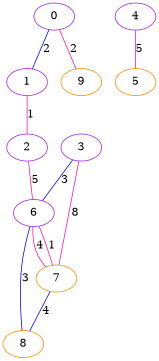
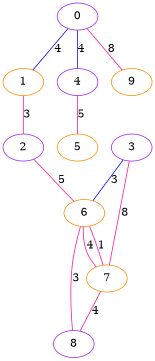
  graph {
    node [color=purple weight=1]
    edge [color=deeppink]
    0
-   1
+   1 [color=darkorange]
    4
    9 [color=darkorange weight=4]
    2
    5 [color=darkorange]
-   6 [weight=2]
+   6 [color=darkorange weight=2]
    3
    7 [color=darkorange]
-   8 [color=darkorange]
-   0 -- 1 [color=blue label=2]
-   0 -- 9 [label=2]
-   1 -- 2 [label=1]
+   8
+   0 -- 1 [color=blue label=4]
+   0 -- 4 [color=blue label=4]
+   0 -- 9 [label=8]
+   1 -- 2 [label=3]
    4 -- 5 [label=5]
    2 -- 6 [label=5]
    6 -- 7 [label=1]
    6 -- 7 [label=4]
-   6 -- 8 [color=blue label=3]
+   6 -- 8 [label=3]
    3 -- 6 [color=blue label=3]
    3 -- 7 [label=8]
-   7 -- 8 [color=blue label=4]
+   7 -- 8 [label=4]
  }
